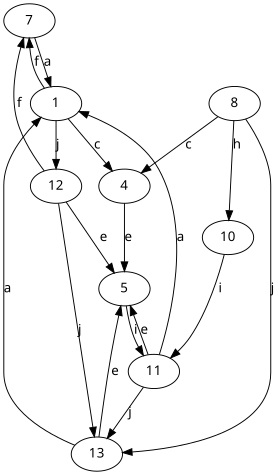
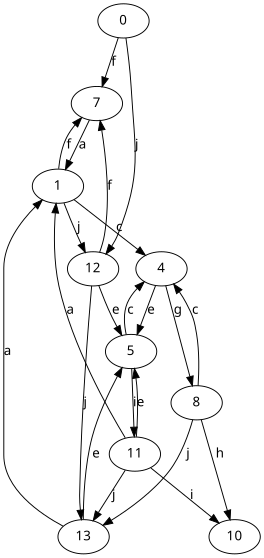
  strict digraph {
    fontname="Noto Sans"
    node [fontname="Noto Sans"]
    edge [fontname="Noto Sans"]
+   0
    7
    12
    1
    5
    13
    4
    n8 [label=8]
    11
    10
+   0 -> 7 [label=f]
+   0 -> 12 [label=j]
    7 -> 1 [label=a]
    12 -> 7 [label=f]
    12 -> 5 [label=e]
    12 -> 13 [label=j]
    1 -> 7 [label=f]
    1 -> 12 [label=j]
    1 -> 4 [label=c]
+   5 -> 4 [label=c]
    5 -> 11 [label=i]
    13 -> 1 [label=a]
    13 -> 5 [label=e]
    4 -> 5 [label=e]
+   4 -> n8 [label=g]
    n8 -> 13 [label=j]
    n8 -> 4 [label=c]
    n8 -> 10 [label=h]
    11 -> 1 [label=a]
    11 -> 5 [label=e]
    11 -> 13 [label=j]
-   10 -> 11 [label=i]
+   11 -> 10 [label=i]
  }
